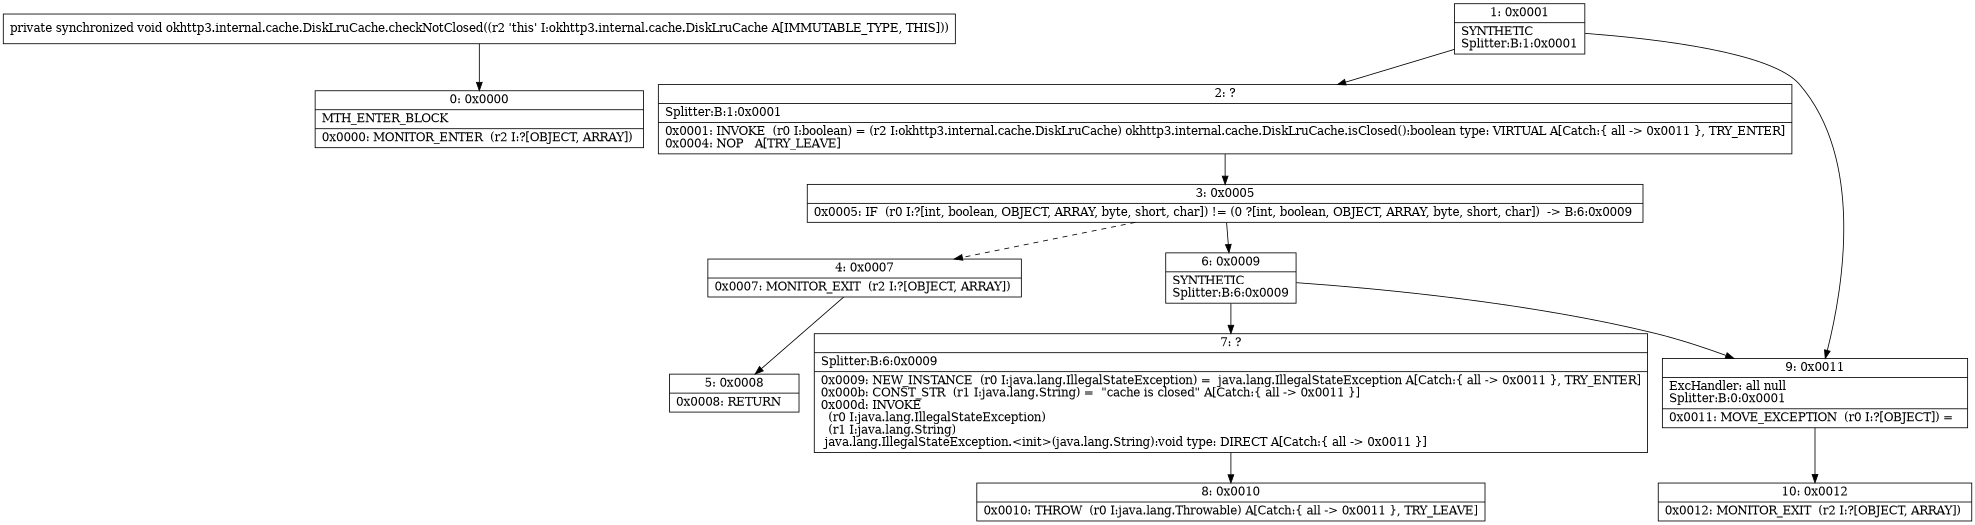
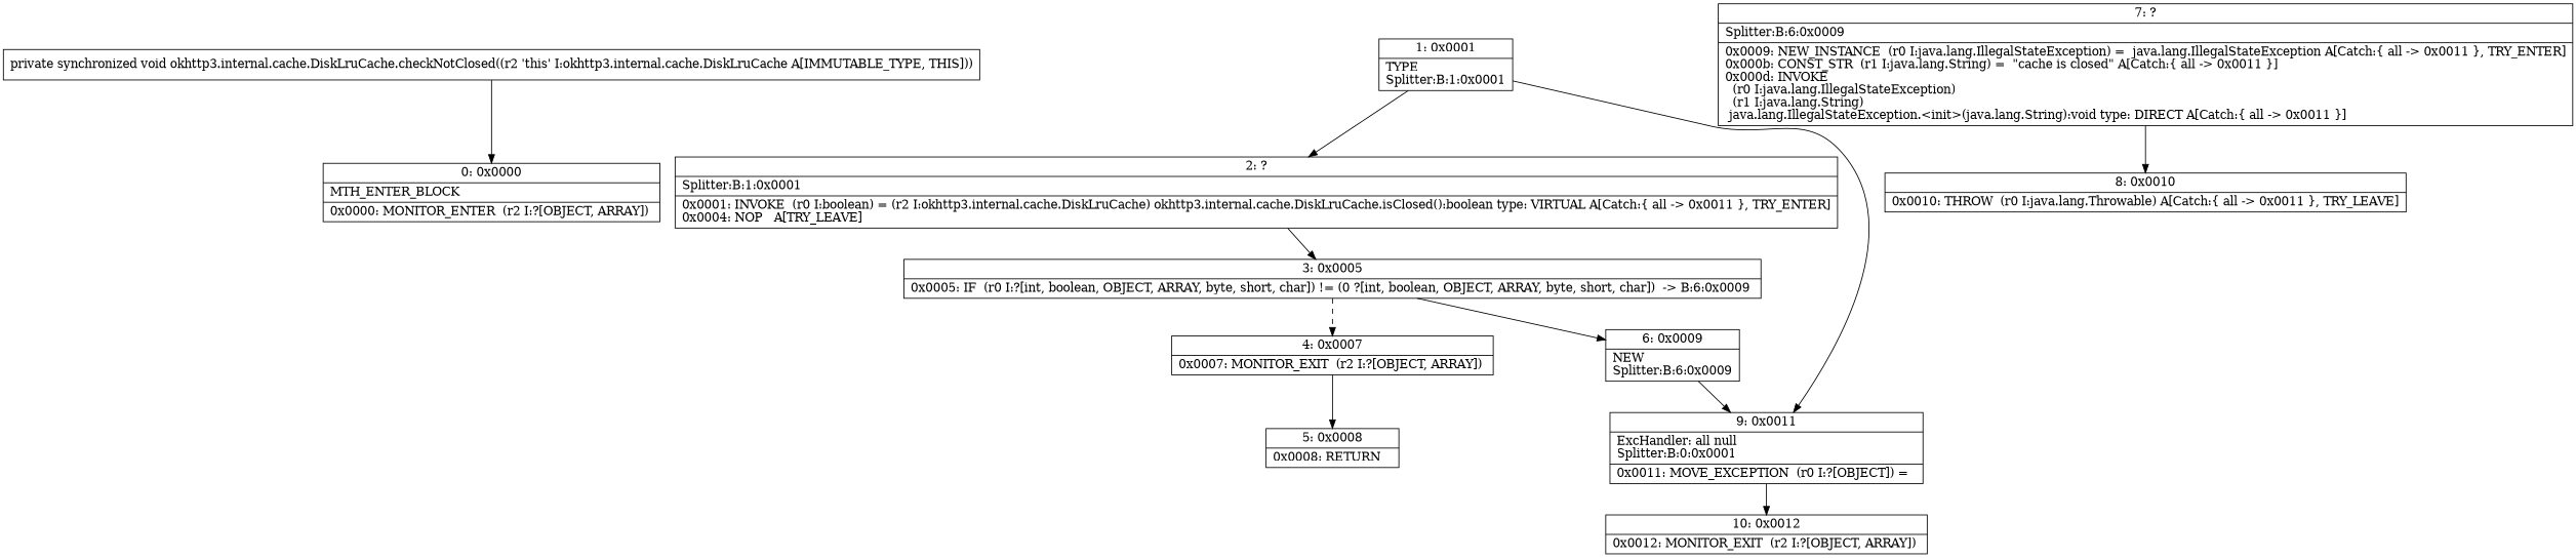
  digraph {
    node [shape=record]
    n1 [label="{0\:\ 0x0000|MTH_ENTER_BLOCK\l|0x0000: MONITOR_ENTER  (r2 I:?[OBJECT, ARRAY]) \l}"]
-   n2 [label="{1\:\ 0x0001|SYNTHETIC\lSplitter:B:1:0x0001\l}"]
+   n2 [label="{1\:\ 0x0001|TYPE\lSplitter:B:1:0x0001\l}"]
    n3 [label="{2\:\ ?|Splitter:B:1:0x0001\l|0x0001: INVOKE  (r0 I:boolean) = (r2 I:okhttp3.internal.cache.DiskLruCache) okhttp3.internal.cache.DiskLruCache.isClosed():boolean type: VIRTUAL A[Catch:\{ all \-\> 0x0011 \}, TRY_ENTER]\l0x0004: NOP   A[TRY_LEAVE]\l}"]
    n4 [label="{9\:\ 0x0011|ExcHandler: all null\lSplitter:B:0:0x0001\l|0x0011: MOVE_EXCEPTION  (r0 I:?[OBJECT]) =  \l}"]
    n5 [label="{3\:\ 0x0005|0x0005: IF  (r0 I:?[int, boolean, OBJECT, ARRAY, byte, short, char]) != (0 ?[int, boolean, OBJECT, ARRAY, byte, short, char])  \-\> B:6:0x0009 \l}"]
    n6 [label="{10\:\ 0x0012|0x0012: MONITOR_EXIT  (r2 I:?[OBJECT, ARRAY]) \l}"]
    n7 [label="{4\:\ 0x0007|0x0007: MONITOR_EXIT  (r2 I:?[OBJECT, ARRAY]) \l}"]
-   n8 [label="{6\:\ 0x0009|SYNTHETIC\lSplitter:B:6:0x0009\l}"]
+   n8 [label="{6\:\ 0x0009|NEW\lSplitter:B:6:0x0009\l}"]
    n9 [label="{5\:\ 0x0008|0x0008: RETURN   \l}"]
    n10 [label="{7\:\ ?|Splitter:B:6:0x0009\l|0x0009: NEW_INSTANCE  (r0 I:java.lang.IllegalStateException) =  java.lang.IllegalStateException A[Catch:\{ all \-\> 0x0011 \}, TRY_ENTER]\l0x000b: CONST_STR  (r1 I:java.lang.String) =  \"cache is closed\" A[Catch:\{ all \-\> 0x0011 \}]\l0x000d: INVOKE  \l  (r0 I:java.lang.IllegalStateException)\l  (r1 I:java.lang.String)\l java.lang.IllegalStateException.\<init\>(java.lang.String):void type: DIRECT A[Catch:\{ all \-\> 0x0011 \}]\l}"]
    n11 [label="{8\:\ 0x0010|0x0010: THROW  (r0 I:java.lang.Throwable) A[Catch:\{ all \-\> 0x0011 \}, TRY_LEAVE]\l}"]
    n12 [label="{private synchronized void okhttp3.internal.cache.DiskLruCache.checkNotClosed((r2 'this' I:okhttp3.internal.cache.DiskLruCache A[IMMUTABLE_TYPE, THIS])) }"]
    n2 -> n3
    n2 -> n4
    n3 -> n5
    n4 -> n6
    n5 -> n7 [style=dashed]
    n5 -> n8
    n7 -> n9
    n8 -> n4
-   n8 -> n10
    n10 -> n11
    n12 -> n1
  }
